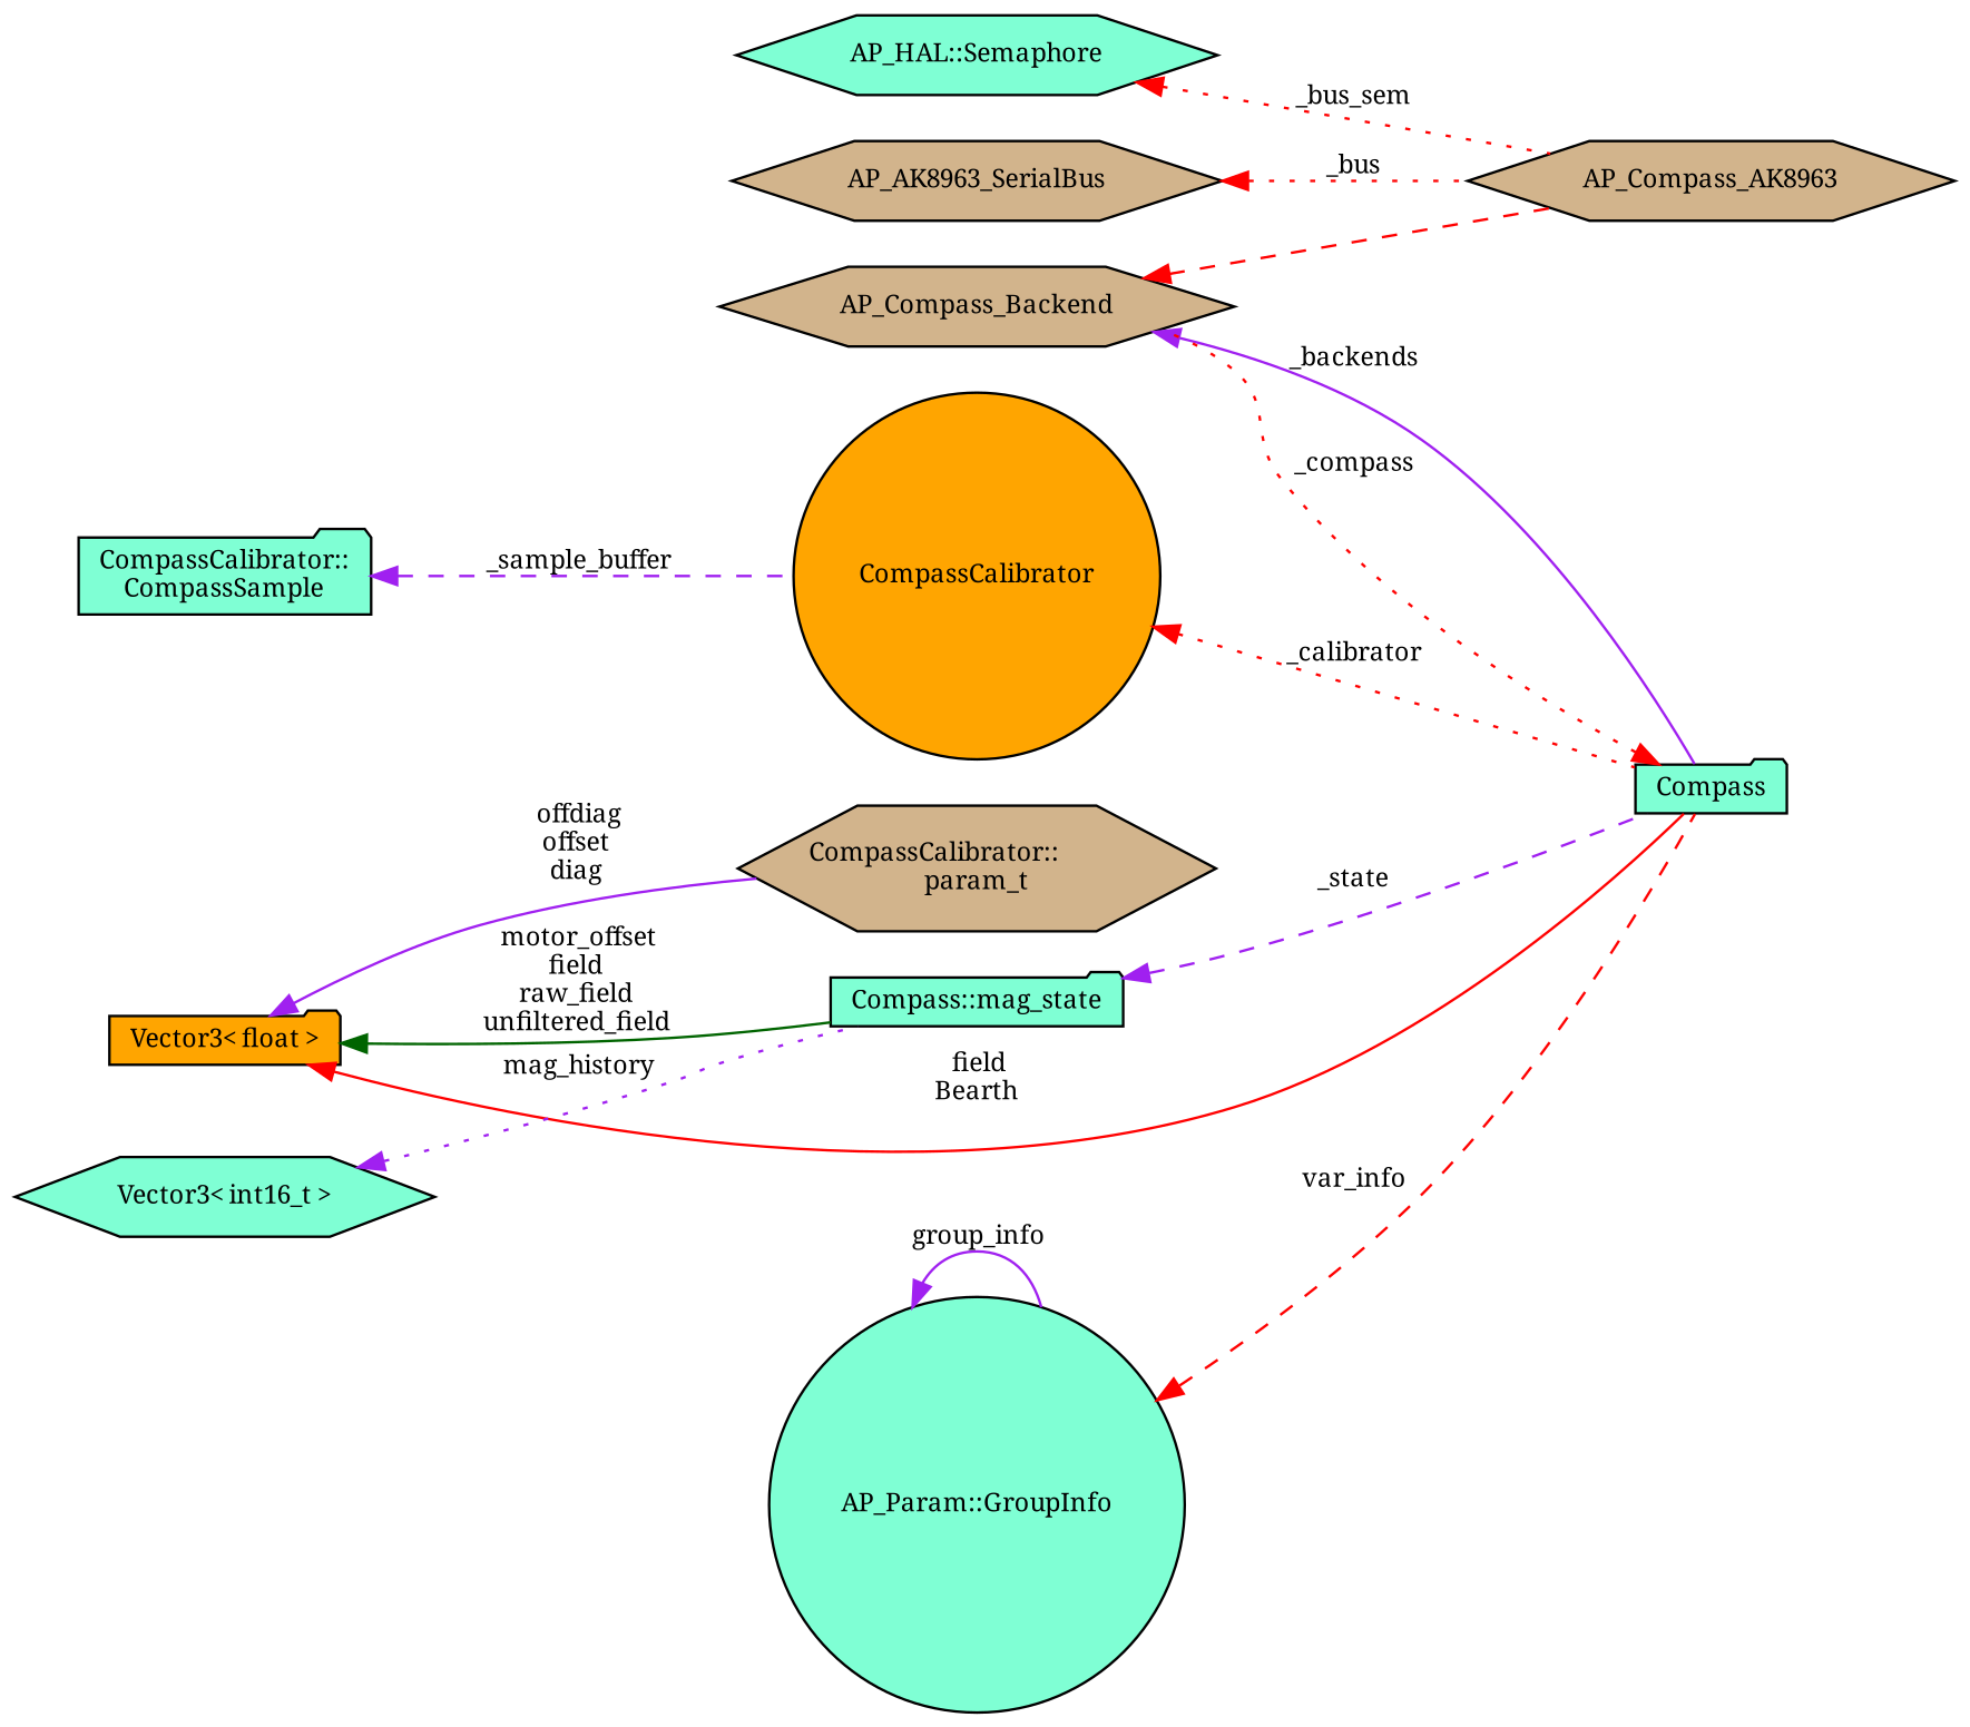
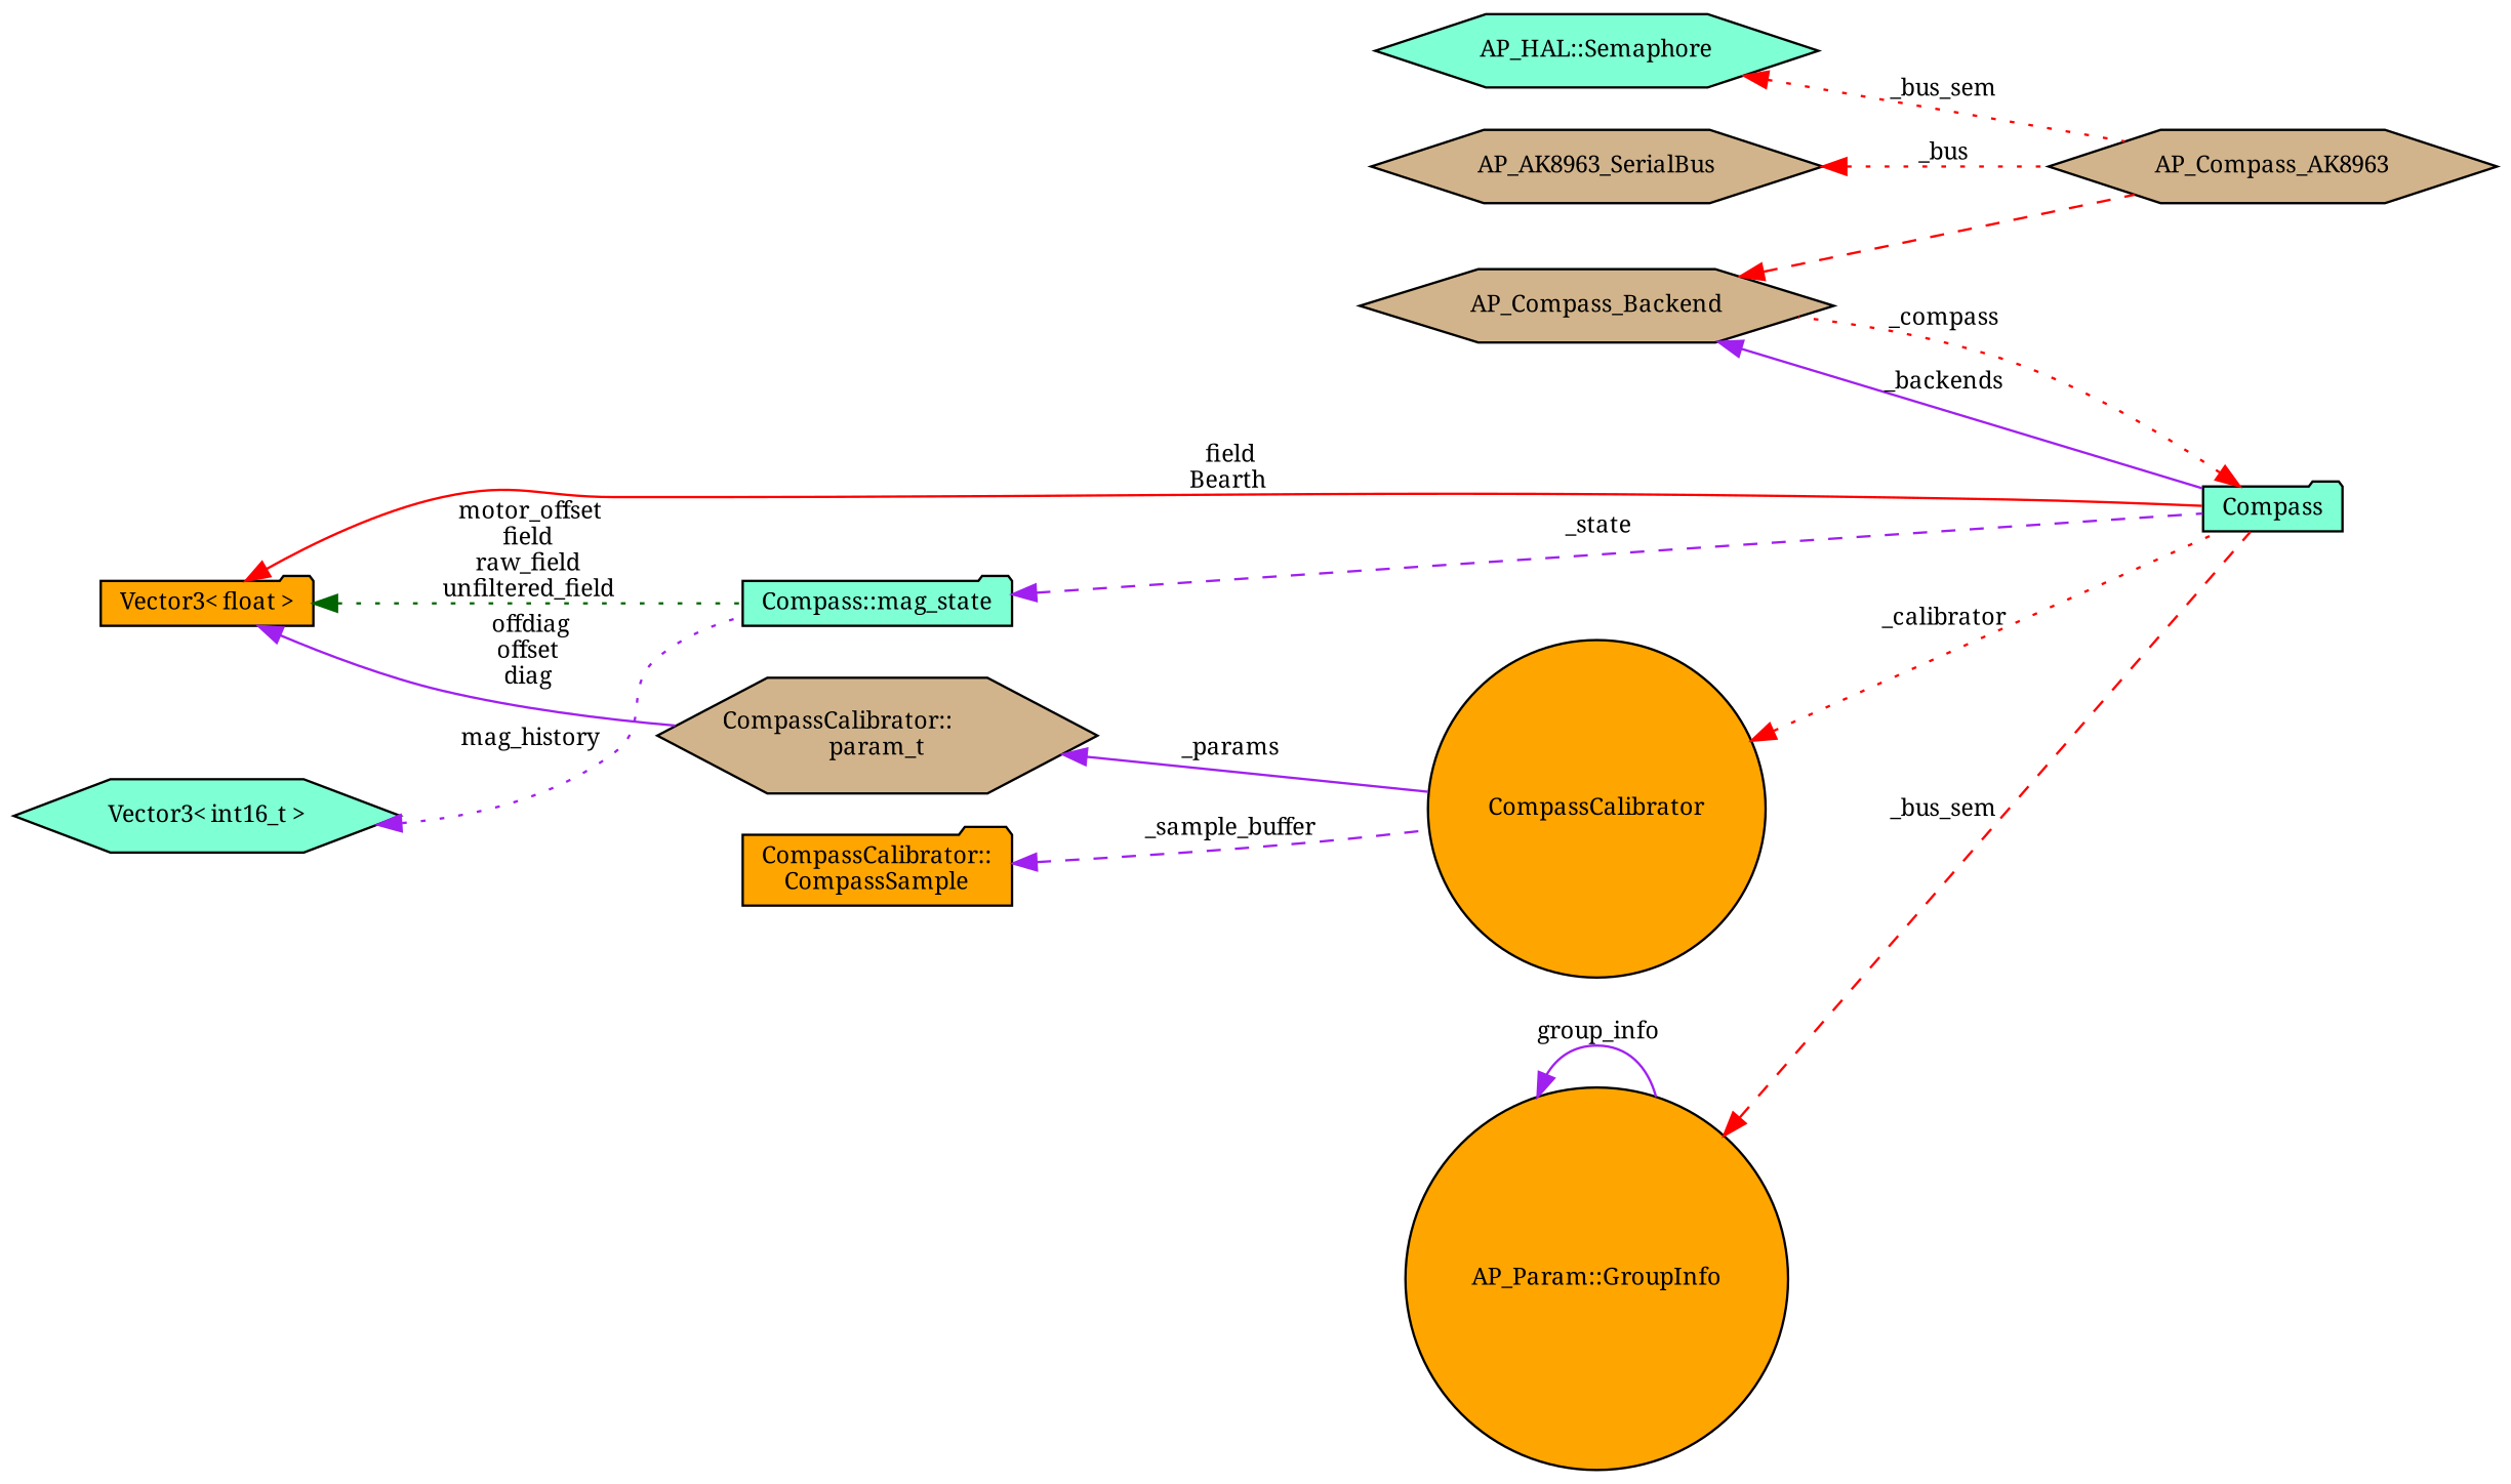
  digraph {
    fontname="Noto Serif"
    rankdir=LR
    node [color=black fillcolor=aquamarine fontname="Noto Serif" fontsize=10 shape=hexagon style=filled]
    edge [color=red dir=back fontname="Noto Serif" fontsize=10 labelfontname=Helvetica labelfontsize=10 style=solid]
    n1 [fillcolor=tan fontcolor=black height=0.2 label=AP_Compass_AK8963 width=0.4]
    n2 [fillcolor=tan height=0.2 label=AP_Compass_Backend width=0.4]
    n3 [height=0.2 label=Compass shape=folder width=0.4]
-   n4 [height=0.2 label="AP_Param::GroupInfo" shape=circle width=0.4]
+   n4 [fillcolor=orange height=0.2 label="AP_Param::GroupInfo" shape=circle width=0.4]
    n5 [fillcolor=orange height=0.2 label="Vector3\< float \>" shape=folder width=0.4]
    n6 [fillcolor=tan height=0.2 label="CompassCalibrator::\lparam_t" width=0.4]
    n7 [height=0.2 label="Compass::mag_state" shape=folder width=0.4]
    n8 [fillcolor=orange height=0.2 label=CompassCalibrator shape=circle width=0.4]
-   n9 [height=0.2 label="CompassCalibrator::\lCompassSample" shape=folder width=0.4]
+   n9 [fillcolor=orange height=0.2 label="CompassCalibrator::\lCompassSample" shape=folder width=0.4]
    n10 [height=0.2 label="Vector3\< int16_t \>" width=0.4]
    n11 [height=0.2 label="AP_HAL::Semaphore" width=0.4]
    n12 [fillcolor=tan height=0.2 label=AP_AK8963_SerialBus width=0.4]
    n2 -> n1 [style=dashed]
    n2 -> n3 [color=purple label=" _backends"]
    n3 -> n2 [label=" _compass" style=dotted]
-   n4 -> n3 [label=" var_info" style=dashed]
+   n4 -> n3 [label=" _bus_sem" style=dashed]
    n4 -> n4 [color=purple label=" group_info"]
    n5 -> n3 [label=" field\nBearth"]
    n5 -> n6 [color=purple label=" offdiag\noffset\ndiag"]
-   n5 -> n7 [color=darkgreen label=" motor_offset\nfield\nraw_field\nunfiltered_field"]
+   n5 -> n7 [color=darkgreen label=" motor_offset\nfield\nraw_field\nunfiltered_field" style=dotted]
+   n6 -> n8 [color=purple label=" _params"]
    n7 -> n3 [color=purple label=" _state" style=dashed]
    n8 -> n3 [label=" _calibrator" style=dotted]
    n9 -> n8 [color=purple label=" _sample_buffer" style=dashed]
    n10 -> n7 [color=purple label=" mag_history" style=dotted]
    n11 -> n1 [label=" _bus_sem" style=dotted]
    n12 -> n1 [label=" _bus" style=dotted]
  }
